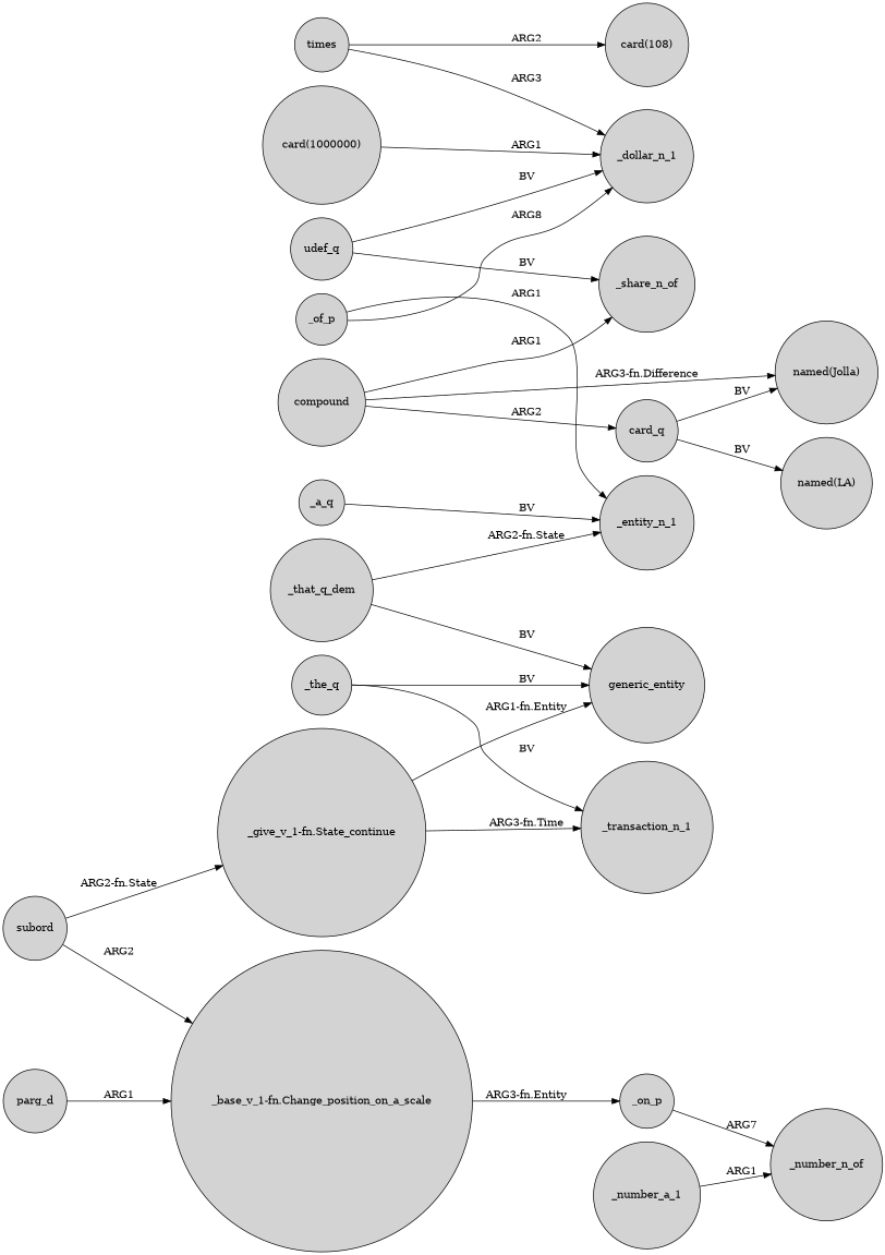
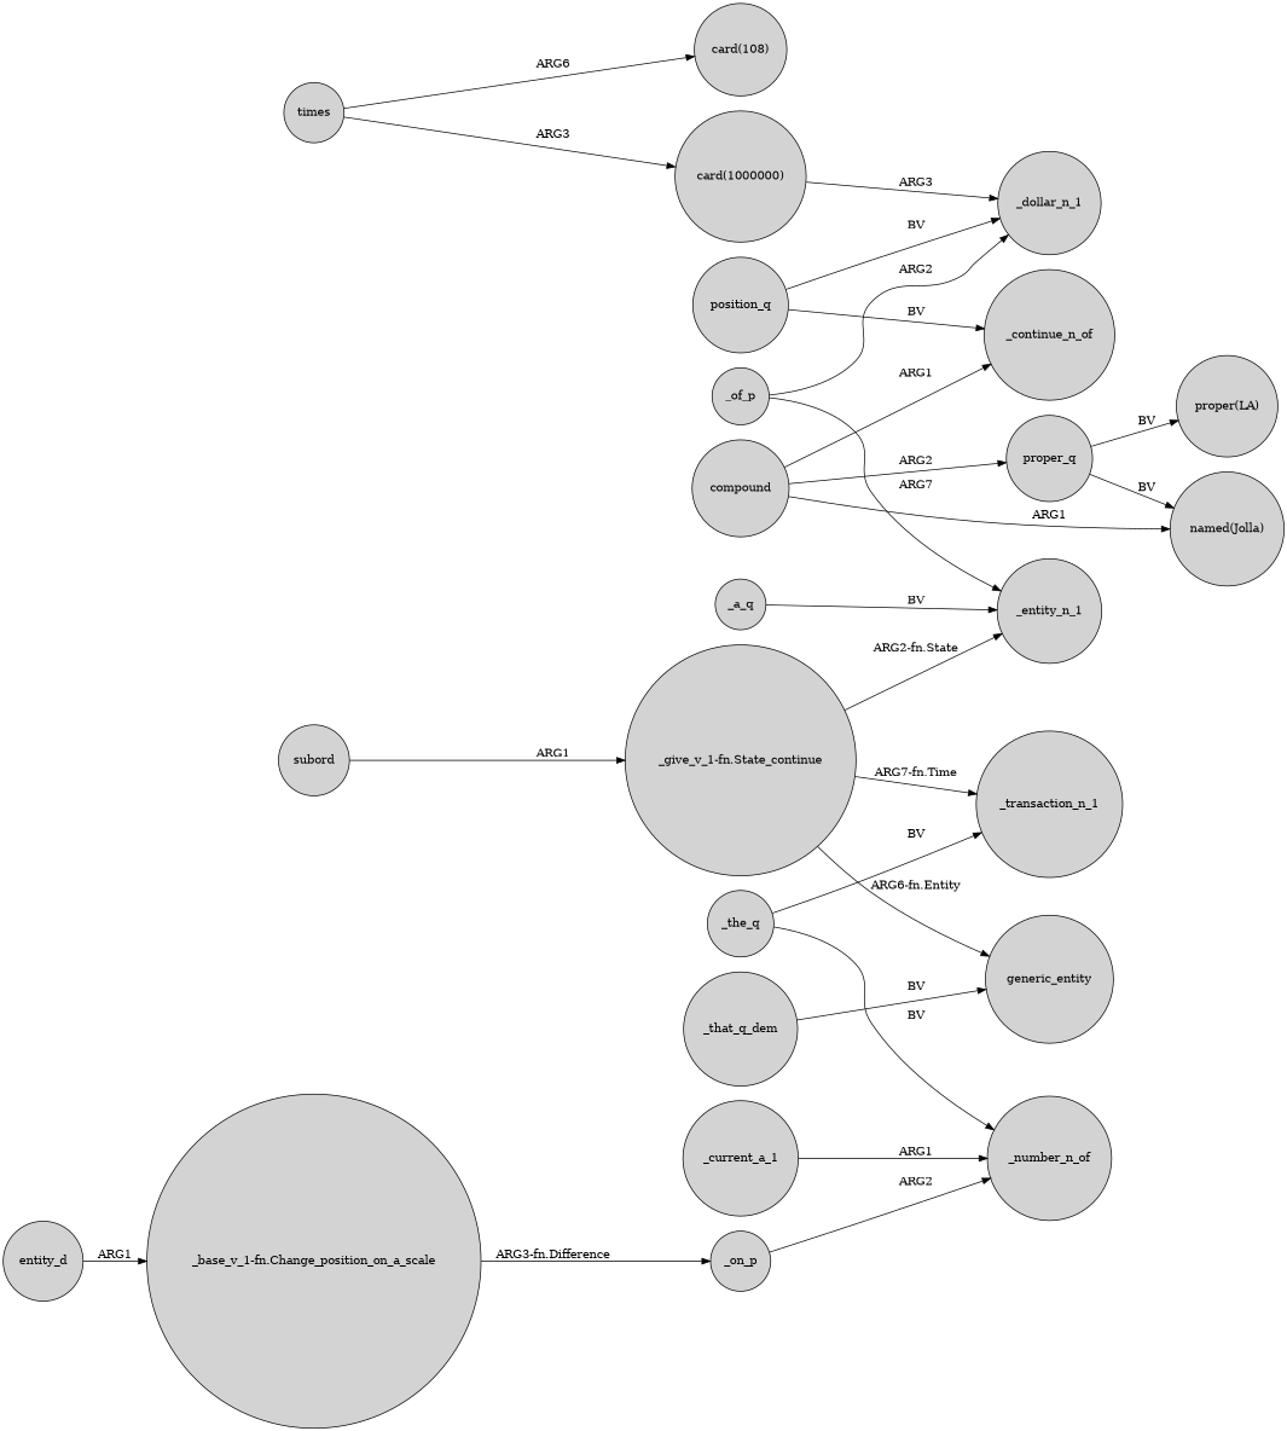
  digraph {
    rankdir=LR
    node [shape=circle style=filled]
    n1 [label="card(108)"]
    times
    "card(1000000)"
    _dollar_n_1
    _the_q
    _number_n_of
    _transaction_n_1
    "_give_v_1-fn.State_continue"
    generic_entity
    n10 [label=_entity_n_1]
-   parg_d
+   parg_d [label=entity_d]
    "_base_v_1-fn.Change_position_on_a_scale"
    _on_p
    compound
-   _share_n_of
+   _share_n_of [label=_continue_n_of]
    "named(Jolla)"
-   proper_q [label=card_q]
-   "named(LA)"
-   _current_a_1 [label=_number_a_1]
-   udef_q
+   proper_q
+   "named(LA)" [label="proper(LA)"]
+   _current_a_1
+   udef_q [label=position_q]
    _a_q
    _of_p
    subord
    _that_q_dem
-   times -> n1 [label=ARG2]
-   times -> _dollar_n_1 [label=ARG3]
-   "card(1000000)" -> _dollar_n_1 [label=ARG1]
-   _the_q -> generic_entity [label=BV]
+   times -> n1 [label=ARG6]
+   times -> "card(1000000)" [label=ARG3]
+   "card(1000000)" -> _dollar_n_1 [label=ARG3]
+   _the_q -> _number_n_of [label=BV]
    _the_q -> _transaction_n_1 [label=BV]
-   "_give_v_1-fn.State_continue" -> _transaction_n_1 [label="ARG3-fn.Time"]
-   "_give_v_1-fn.State_continue" -> generic_entity [label="ARG1-fn.Entity"]
-   _that_q_dem -> n10 [label="ARG2-fn.State"]
+   "_give_v_1-fn.State_continue" -> _transaction_n_1 [label="ARG7-fn.Time"]
+   "_give_v_1-fn.State_continue" -> generic_entity [label="ARG6-fn.Entity"]
+   "_give_v_1-fn.State_continue" -> n10 [label="ARG2-fn.State"]
    parg_d -> "_base_v_1-fn.Change_position_on_a_scale" [label=ARG1]
-   "_base_v_1-fn.Change_position_on_a_scale" -> _on_p [label="ARG3-fn.Entity"]
-   _on_p -> _number_n_of [label=ARG7]
+   "_base_v_1-fn.Change_position_on_a_scale" -> _on_p [label="ARG3-fn.Difference"]
+   _on_p -> _number_n_of [label=ARG2]
    compound -> _share_n_of [label=ARG1]
-   compound -> "named(Jolla)" [label="ARG3-fn.Difference"]
+   compound -> "named(Jolla)" [label=ARG1]
    compound -> proper_q [label=ARG2]
    proper_q -> "named(Jolla)" [label=BV]
    proper_q -> "named(LA)" [label=BV]
    _current_a_1 -> _number_n_of [label=ARG1]
    udef_q -> _dollar_n_1 [label=BV]
    udef_q -> _share_n_of [label=BV]
    _a_q -> n10 [label=BV]
-   _of_p -> _dollar_n_1 [label=ARG8]
-   _of_p -> n10 [label=ARG1]
-   subord -> "_give_v_1-fn.State_continue" [label="ARG2-fn.State"]
-   subord -> "_base_v_1-fn.Change_position_on_a_scale" [label=ARG2]
+   _of_p -> _dollar_n_1 [label=ARG2]
+   _of_p -> n10 [label=ARG7]
+   subord -> "_give_v_1-fn.State_continue" [label=ARG1]
    _that_q_dem -> generic_entity [label=BV]
  }
